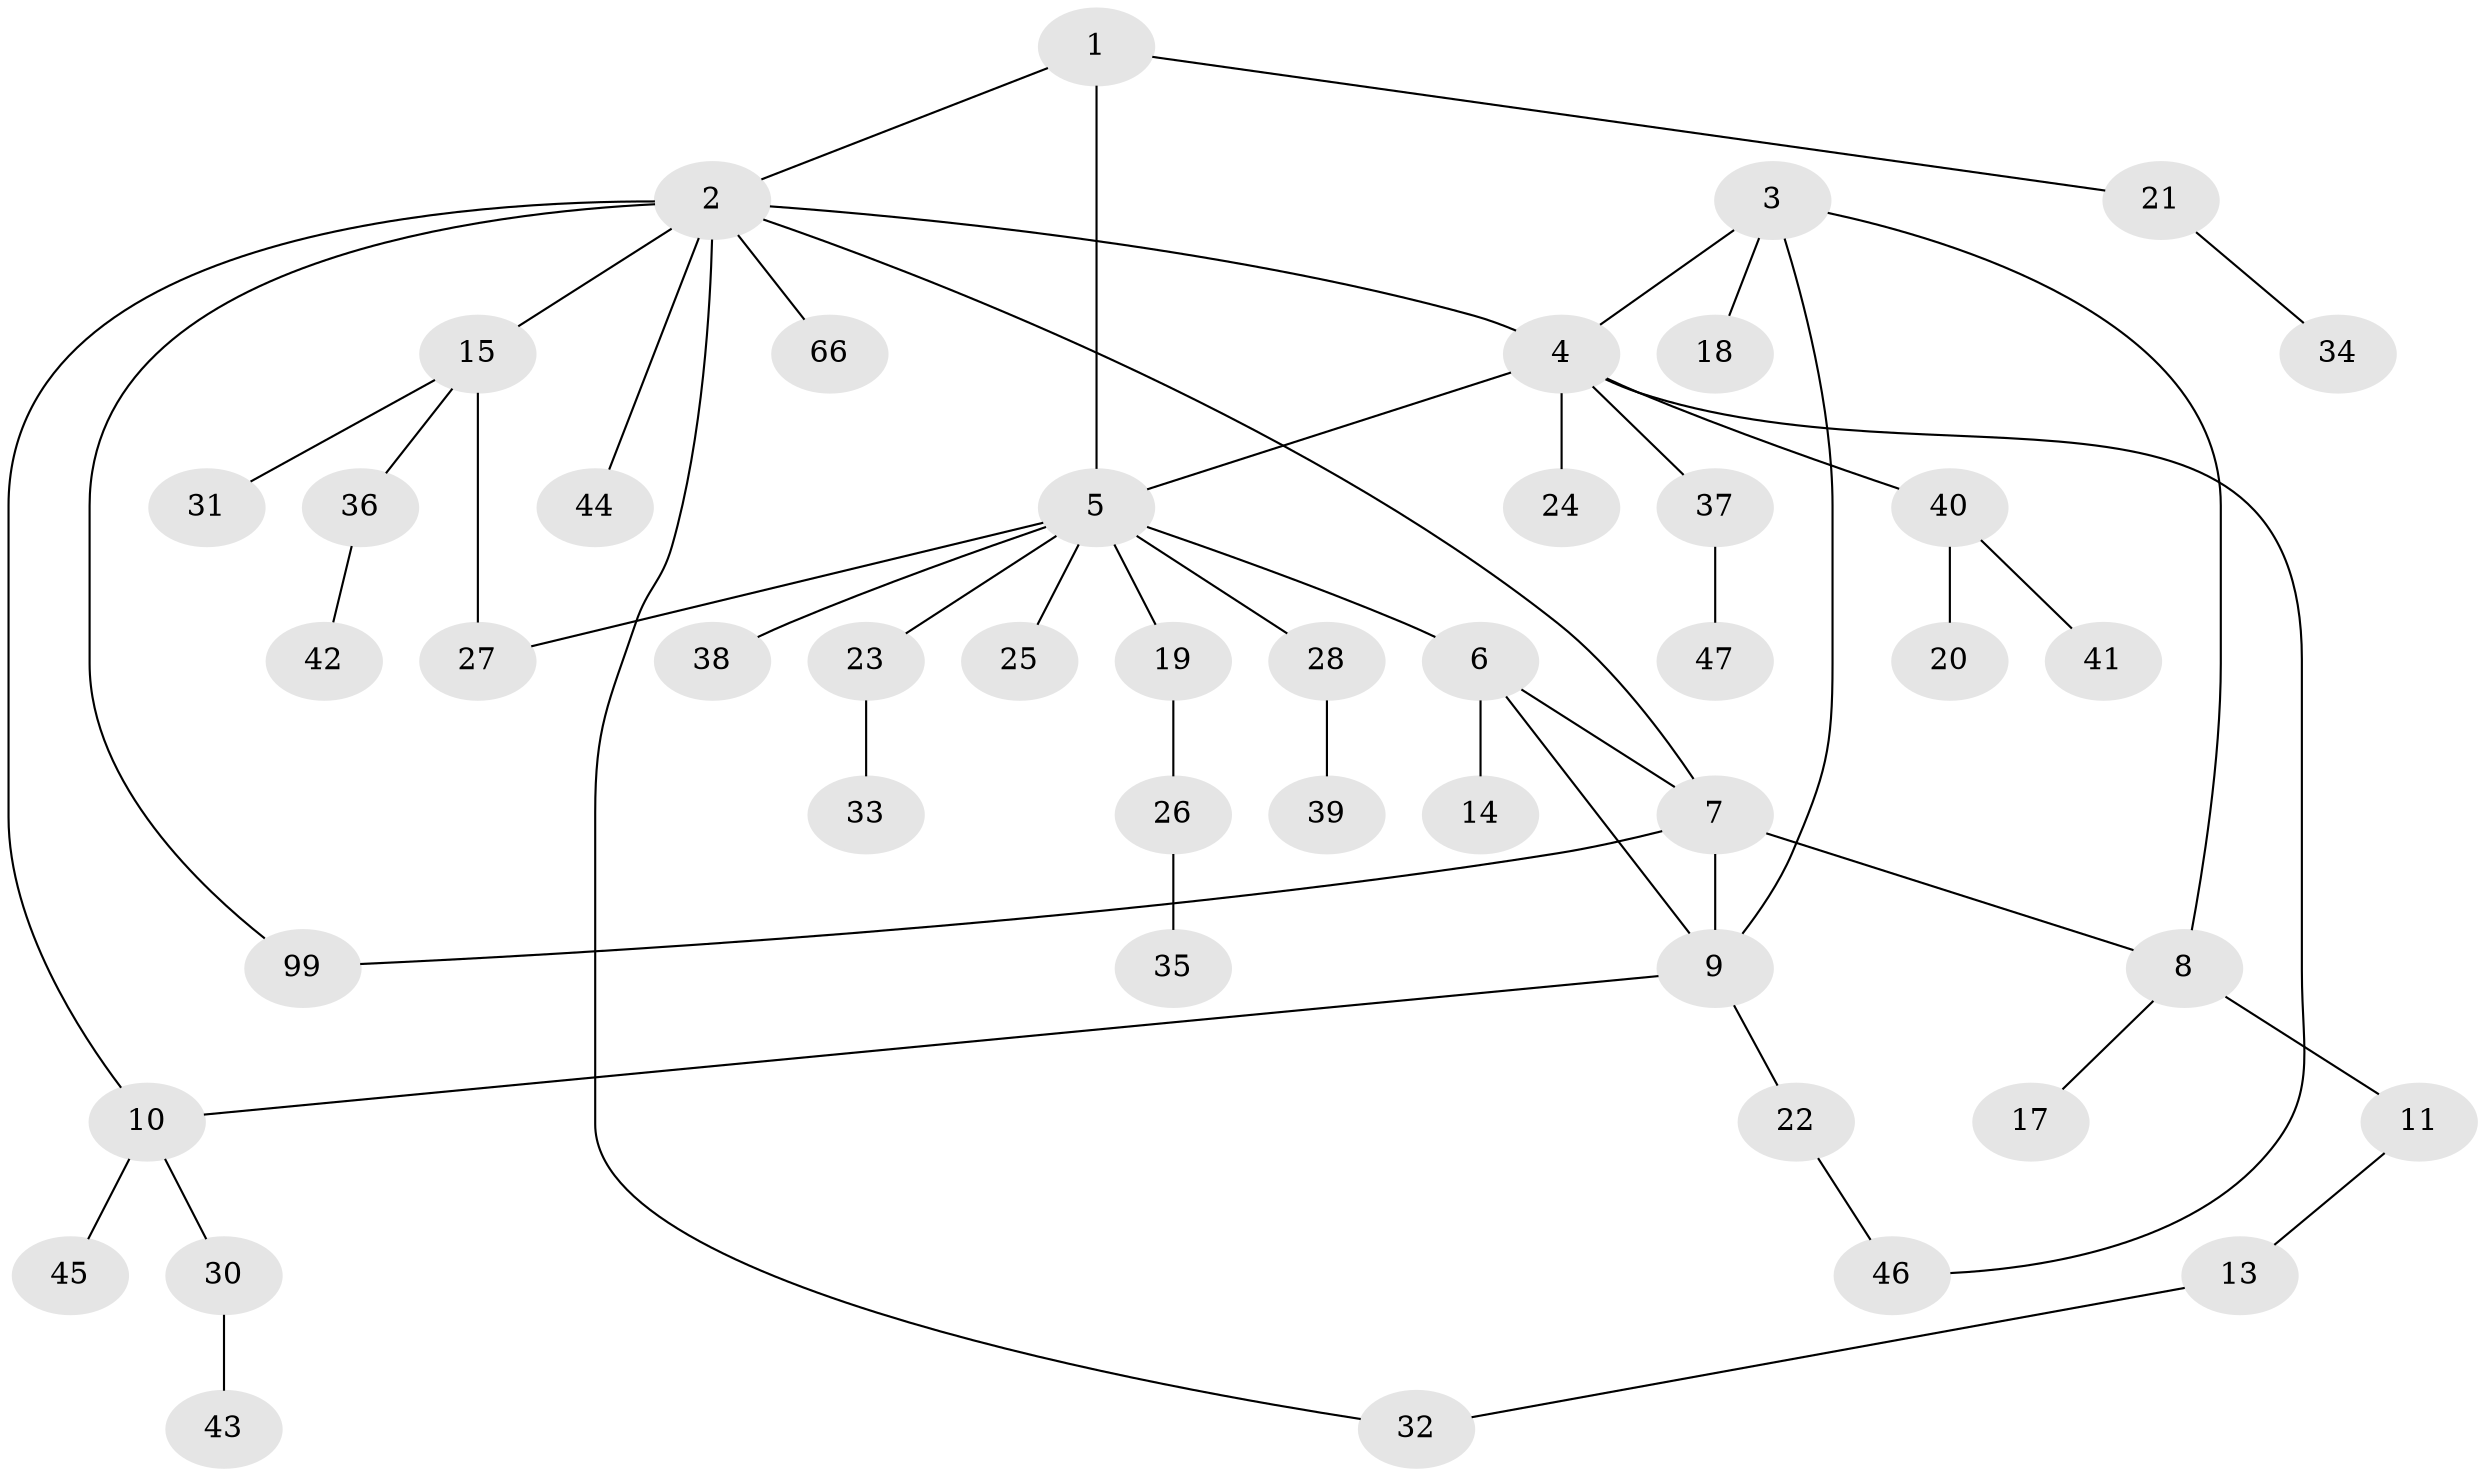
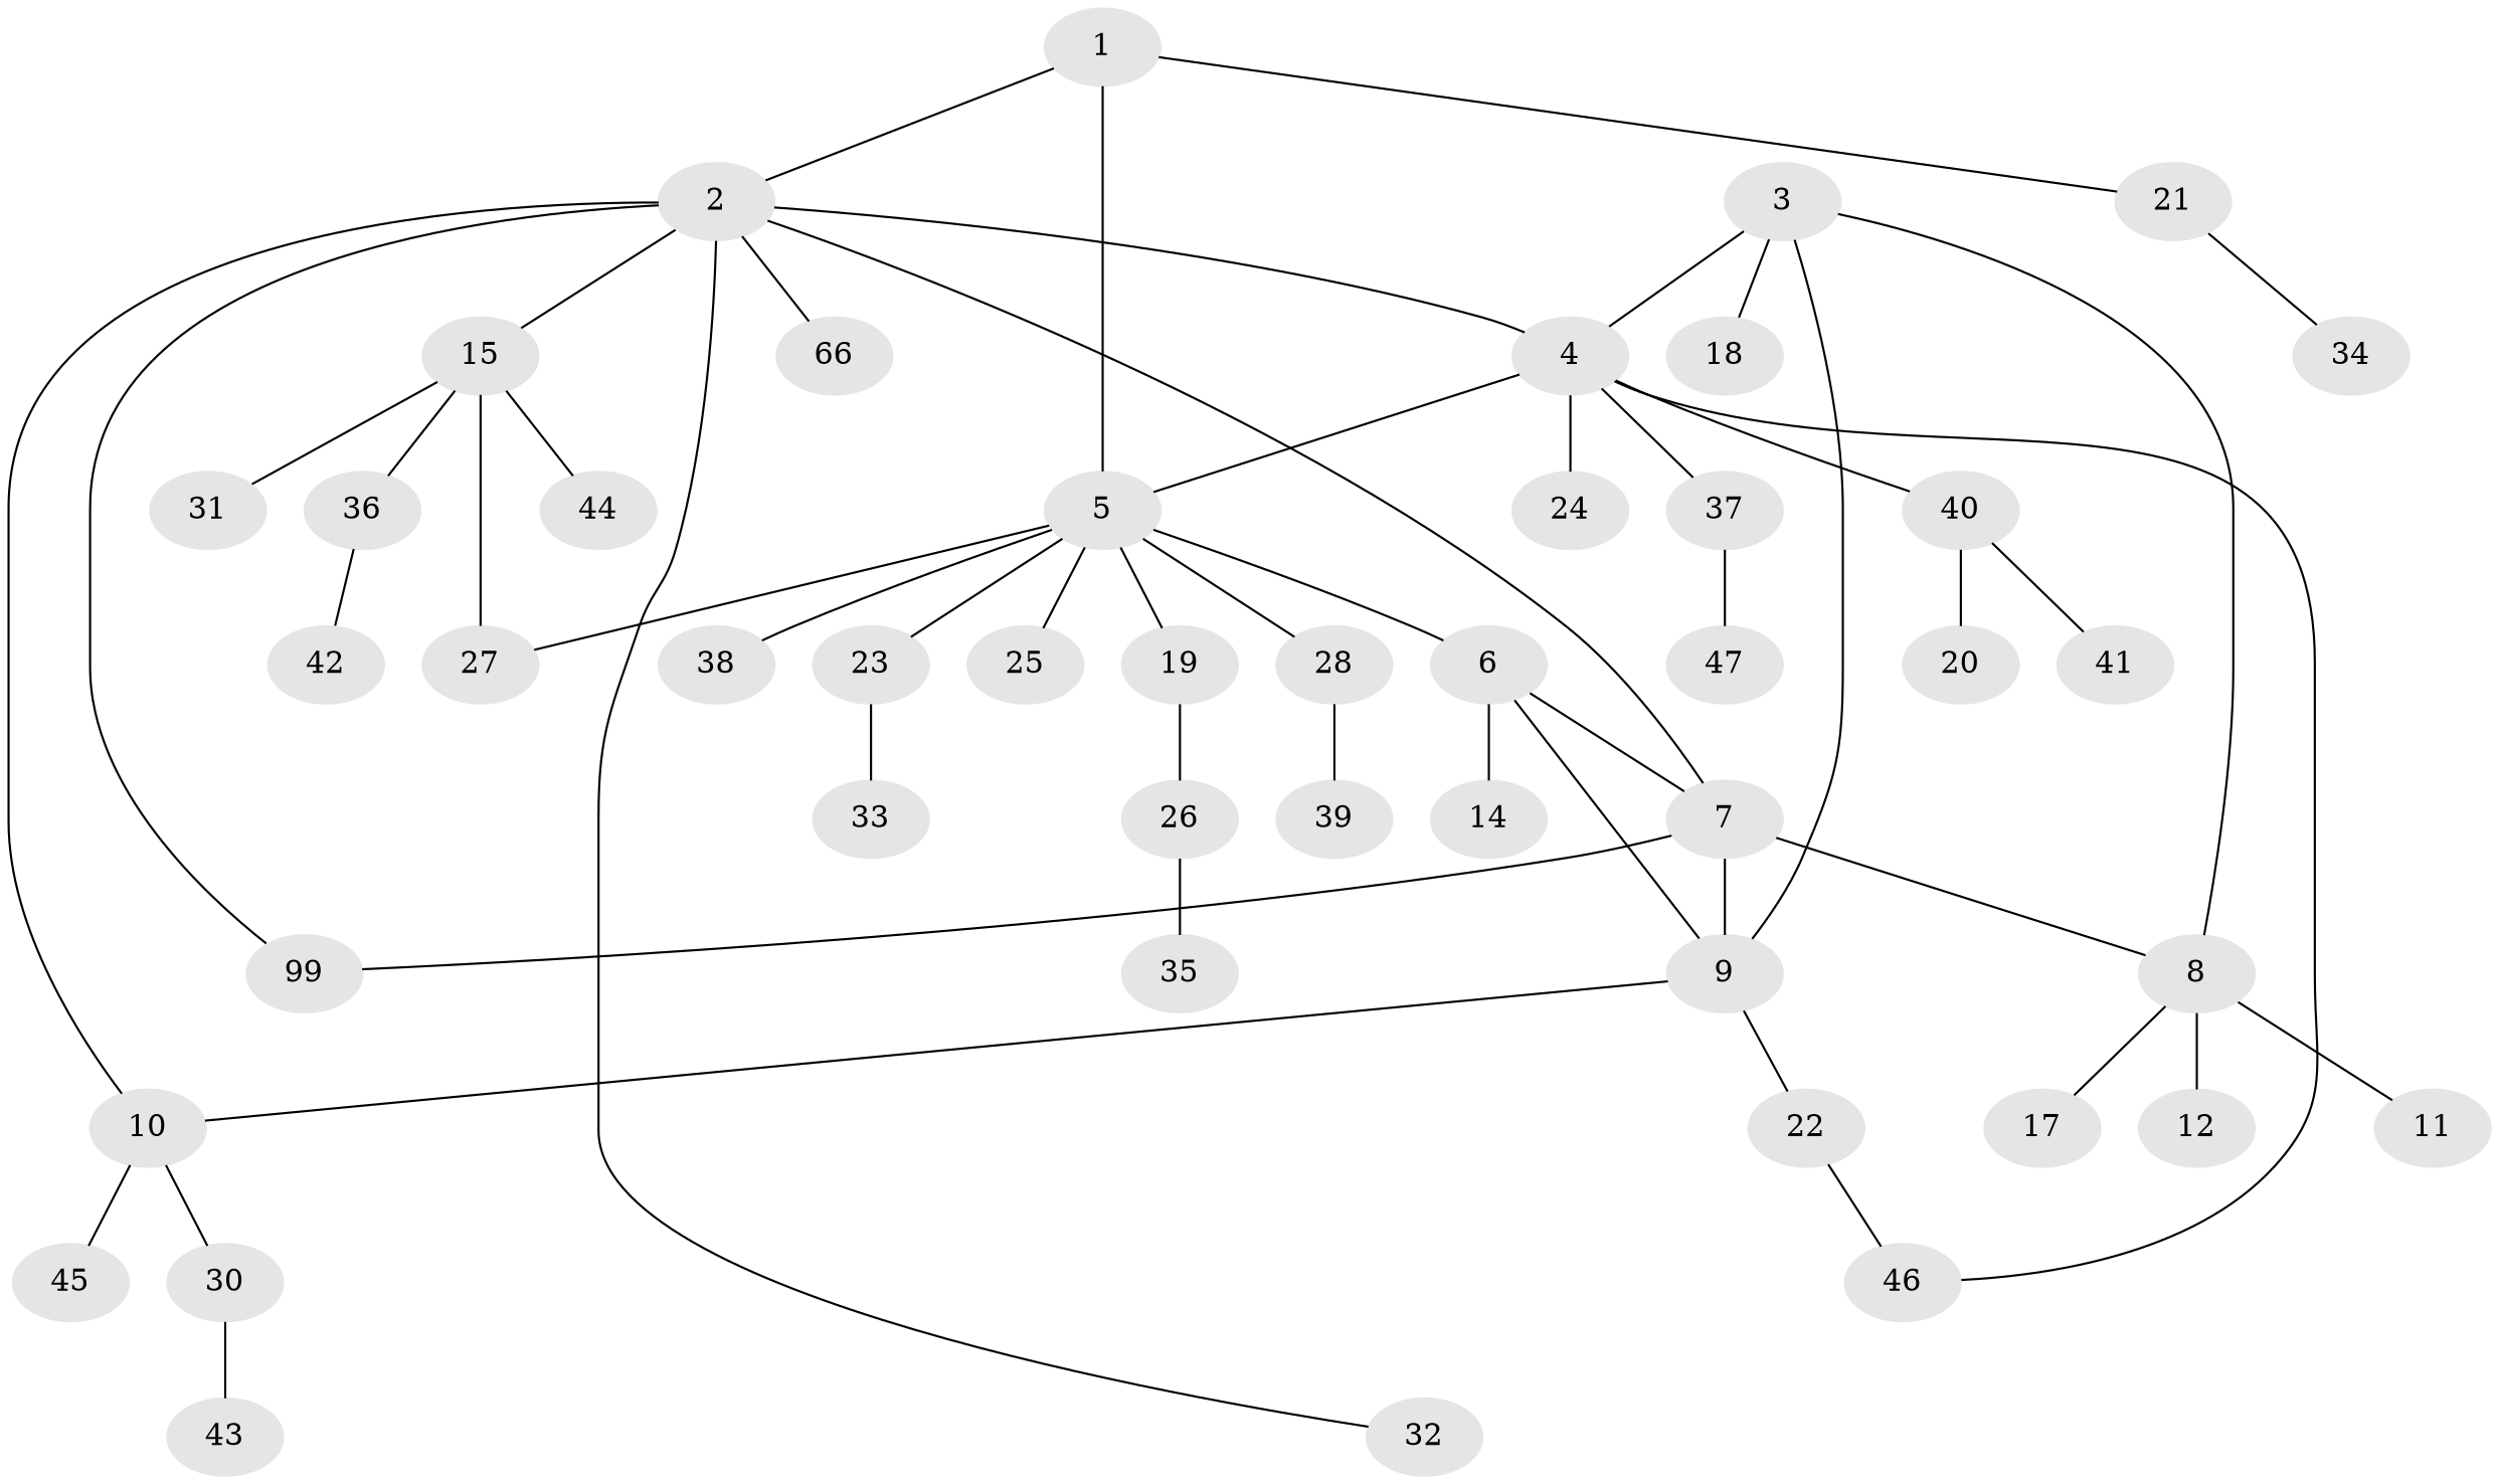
  graph {
    node [color=gray90 style=filled]
    1
    2
    5
    21
    4
    7
    10
    15
    n9 [label=66]
    n10 [label=99]
    32
    6
    19
    23
    25
    27
    28
    38
    34
    24
    37
    40
    46
    8
    9
    30
    45
    31
    36
    44
    3
    18
    11
+   12
    17
    22
    47
    20
    41
    14
    26
    33
    39
-   13
    43
    42
    35
    1 -- 2
    1 -- 5
    1 -- 21
    2 -- 4
    2 -- 7
    2 -- 10
    2 -- 15
    2 -- n9
    2 -- n10
    2 -- 32
    5 -- 6
    5 -- 19
    5 -- 23
    5 -- 25
    5 -- 27
    5 -- 28
    5 -- 38
    21 -- 34
    4 -- 5
    4 -- 24
    4 -- 37
    4 -- 40
    4 -- 46
    7 -- n10
    7 -- 8
    7 -- 9
    10 -- 30
    10 -- 45
    15 -- 27
    15 -- 31
    15 -- 36
-   2 -- 44
+   15 -- 44
    6 -- 7
    6 -- 9
    6 -- 14
    19 -- 26
    23 -- 33
    28 -- 39
    37 -- 47
    40 -- 20
    40 -- 41
    8 -- 11
+   8 -- 12
    8 -- 17
    9 -- 10
    9 -- 22
    30 -- 43
    36 -- 42
    3 -- 4
    3 -- 8
    3 -- 9
    3 -- 18
-   11 -- 13
    22 -- 46
    26 -- 35
-   13 -- 32
  }
